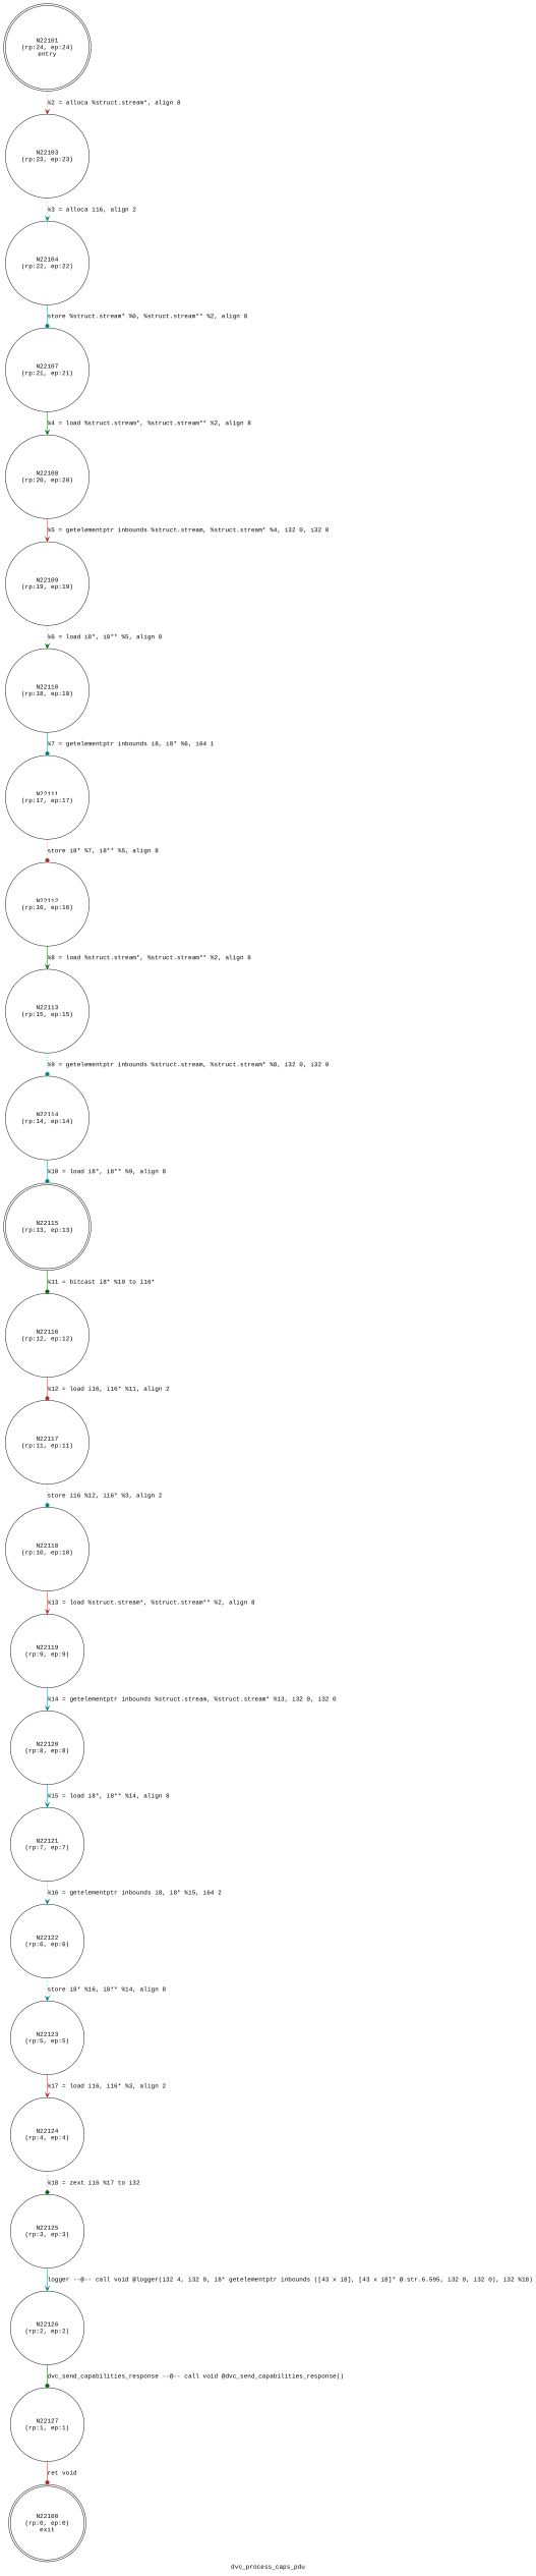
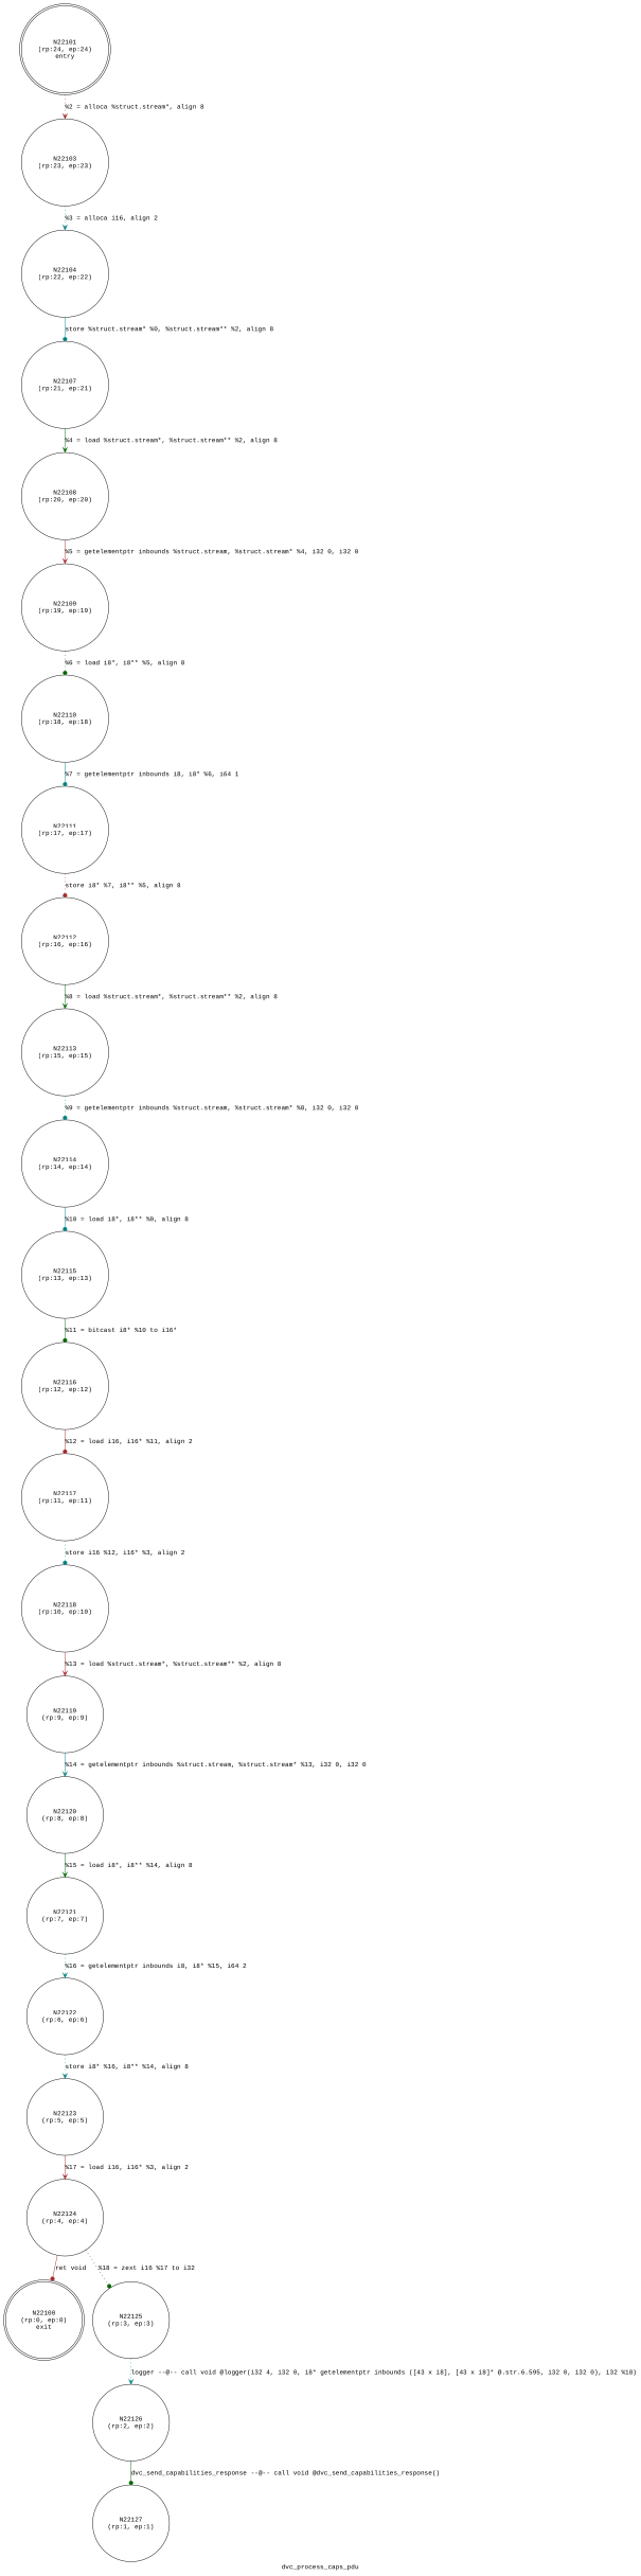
  digraph {
    fontname="Liberation Mono"
    label=dvc_process_caps_pdu
    node [fontname="Liberation Mono" shape=circle]
    edge [arrowhead=vee color=teal fontname="Liberation Mono" style=solid]
    n1 [label="N22100\n(rp:0, ep:0)\nexit" shape=doublecircle]
    n2 [label="N22101\n(rp:24, ep:24)\nentry" shape=doublecircle]
    n3 [label="N22103\n(rp:23, ep:23)"]
    n4 [label="N22104\n(rp:22, ep:22)"]
    n5 [label="N22107\n(rp:21, ep:21)"]
    n6 [label="N22108\n(rp:20, ep:20)"]
    n7 [label="N22109\n(rp:19, ep:19)"]
    n8 [label="N22110\n(rp:18, ep:18)"]
    n9 [label="N22111\n(rp:17, ep:17)"]
    n10 [label="N22112\n(rp:16, ep:16)"]
    n11 [label="N22113\n(rp:15, ep:15)"]
    n12 [label="N22114\n(rp:14, ep:14)"]
-   n13 [label="N22115\n(rp:13, ep:13)" shape=doublecircle]
+   n13 [label="N22115\n(rp:13, ep:13)"]
    n14 [label="N22116\n(rp:12, ep:12)"]
    n15 [label="N22117\n(rp:11, ep:11)"]
    n16 [label="N22118\n(rp:10, ep:10)"]
    n17 [label="N22119\n(rp:9, ep:9)"]
    n18 [label="N22120\n(rp:8, ep:8)"]
    n19 [label="N22121\n(rp:7, ep:7)"]
    n20 [label="N22122\n(rp:6, ep:6)"]
    n21 [label="N22123\n(rp:5, ep:5)"]
    n22 [label="N22124\n(rp:4, ep:4)"]
    n23 [label="N22125\n(rp:3, ep:3)"]
    n24 [label="N22126\n(rp:2, ep:2)"]
    n25 [label="N22127\n(rp:1, ep:1)"]
    n2 -> n3 [color=brown label="%2 = alloca %struct.stream*, align 8" style=dotted]
    n3 -> n4 [label="%3 = alloca i16, align 2" style=dotted]
    n4 -> n5 [arrowhead=dot label="store %struct.stream* %0, %struct.stream** %2, align 8"]
    n5 -> n6 [color=darkgreen label="%4 = load %struct.stream*, %struct.stream** %2, align 8"]
    n6 -> n7 [color=brown label="%5 = getelementptr inbounds %struct.stream, %struct.stream* %4, i32 0, i32 0"]
-   n7 -> n8 [color=darkgreen label="%6 = load i8*, i8** %5, align 8" style=dotted]
+   n7 -> n8 [arrowhead=dot color=darkgreen label="%6 = load i8*, i8** %5, align 8" style=dotted]
    n8 -> n9 [arrowhead=dot label="%7 = getelementptr inbounds i8, i8* %6, i64 1"]
    n9 -> n10 [arrowhead=dot color=brown label="store i8* %7, i8** %5, align 8" style=dotted]
    n10 -> n11 [color=darkgreen label="%8 = load %struct.stream*, %struct.stream** %2, align 8"]
    n11 -> n12 [arrowhead=dot label="%9 = getelementptr inbounds %struct.stream, %struct.stream* %8, i32 0, i32 0" style=dotted]
    n12 -> n13 [arrowhead=dot label="%10 = load i8*, i8** %9, align 8"]
    n13 -> n14 [arrowhead=dot color=darkgreen label="%11 = bitcast i8* %10 to i16*"]
    n14 -> n15 [arrowhead=dot color=brown label="%12 = load i16, i16* %11, align 2"]
    n15 -> n16 [arrowhead=dot label="store i16 %12, i16* %3, align 2" style=dotted]
    n16 -> n17 [color=brown label="%13 = load %struct.stream*, %struct.stream** %2, align 8"]
    n17 -> n18 [label="%14 = getelementptr inbounds %struct.stream, %struct.stream* %13, i32 0, i32 0"]
-   n18 -> n19 [label="%15 = load i8*, i8** %14, align 8"]
+   n18 -> n19 [color=darkgreen label="%15 = load i8*, i8** %14, align 8"]
    n19 -> n20 [label="%16 = getelementptr inbounds i8, i8* %15, i64 2" style=dotted]
    n20 -> n21 [label="store i8* %16, i8** %14, align 8" style=dotted]
    n21 -> n22 [color=brown label="%17 = load i16, i16* %3, align 2"]
    n22 -> n23 [arrowhead=dot color=darkgreen label="%18 = zext i16 %17 to i32" style=dotted]
-   n23 -> n24 [label="logger --@-- call void @logger(i32 4, i32 0, i8* getelementptr inbounds ([43 x i8], [43 x i8]* @.str.6.595, i32 0, i32 0), i32 %18)"]
+   n23 -> n24 [label="logger --@-- call void @logger(i32 4, i32 0, i8* getelementptr inbounds ([43 x i8], [43 x i8]* @.str.6.595, i32 0, i32 0), i32 %18)" style=dotted]
    n24 -> n25 [arrowhead=dot color=darkgreen label="dvc_send_capabilities_response --@-- call void @dvc_send_capabilities_response()"]
-   n25 -> n1 [arrowhead=dot color=brown label="ret void"]
+   n22 -> n1 [arrowhead=dot color=brown label="ret void"]
  }
